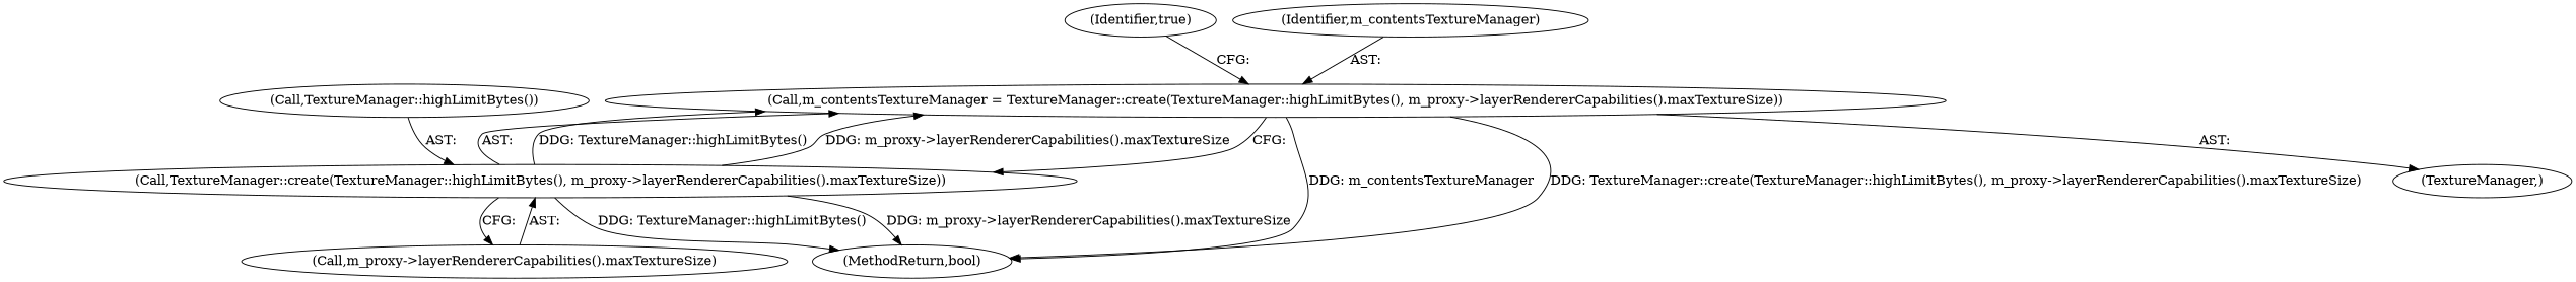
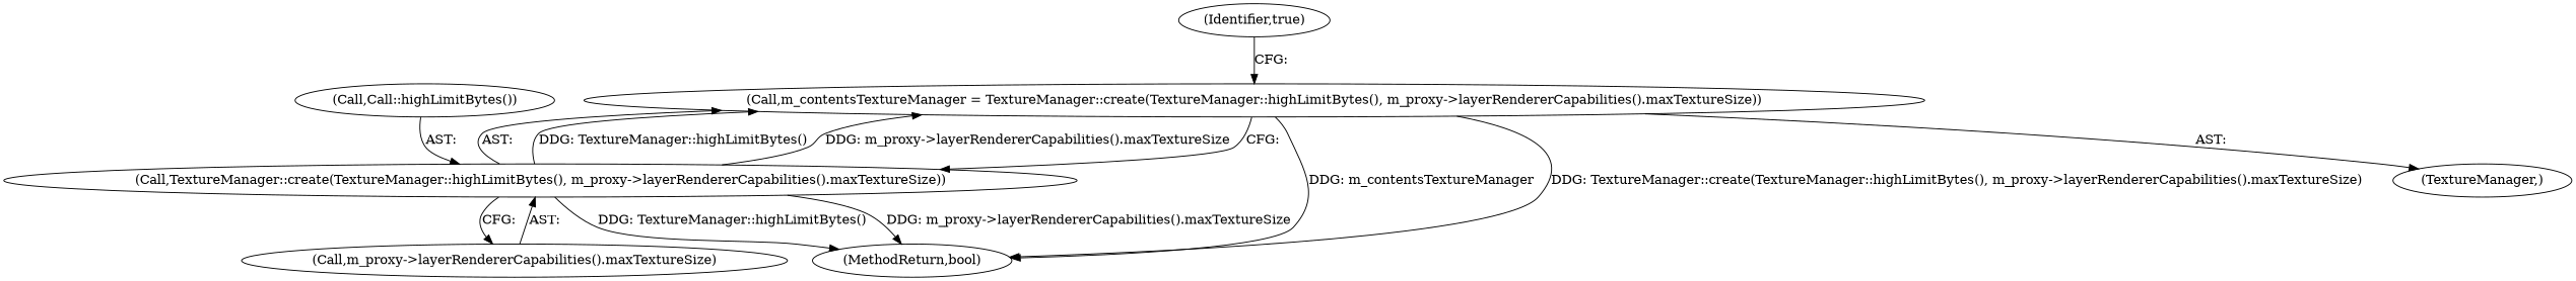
  digraph {
    n1 [label="(Call,m_contentsTextureManager = TextureManager::create(TextureManager::highLimitBytes(), m_proxy->layerRendererCapabilities().maxTextureSize))"]
    n2 [label="(Call,TextureManager::create(TextureManager::highLimitBytes(), m_proxy->layerRendererCapabilities().maxTextureSize))"]
    n3 [label="(MethodReturn,bool)"]
    n4 [label="(TextureManager,)"]
    n5 [label="(Call,m_proxy->layerRendererCapabilities().maxTextureSize)"]
-   n6 [label="(Call,TextureManager::highLimitBytes())"]
+   n6 [label="(Call,Call::highLimitBytes())"]
    n7 [label="(Identifier,true)"]
-   n8 [label="(Identifier,m_contentsTextureManager)"]
    n1 -> n2 [label="CFG: "]
    n1 -> n3 [label="DDG: m_contentsTextureManager"]
    n1 -> n3 [label="DDG: TextureManager::create(TextureManager::highLimitBytes(), m_proxy->layerRendererCapabilities().maxTextureSize)"]
    n1 -> n4 [label="AST: "]
    n2 -> n1 [label="AST: "]
    n2 -> n1 [label="DDG: TextureManager::highLimitBytes()"]
    n2 -> n1 [label="DDG: m_proxy->layerRendererCapabilities().maxTextureSize"]
    n2 -> n3 [label="DDG: TextureManager::highLimitBytes()"]
    n2 -> n3 [label="DDG: m_proxy->layerRendererCapabilities().maxTextureSize"]
    n2 -> n5 [label="CFG: "]
    n5 -> n2 [label="AST: "]
    n6 -> n2 [label="AST: "]
    n7 -> n1 [label="CFG: "]
-   n8 -> n1 [label="AST: "]
  }
